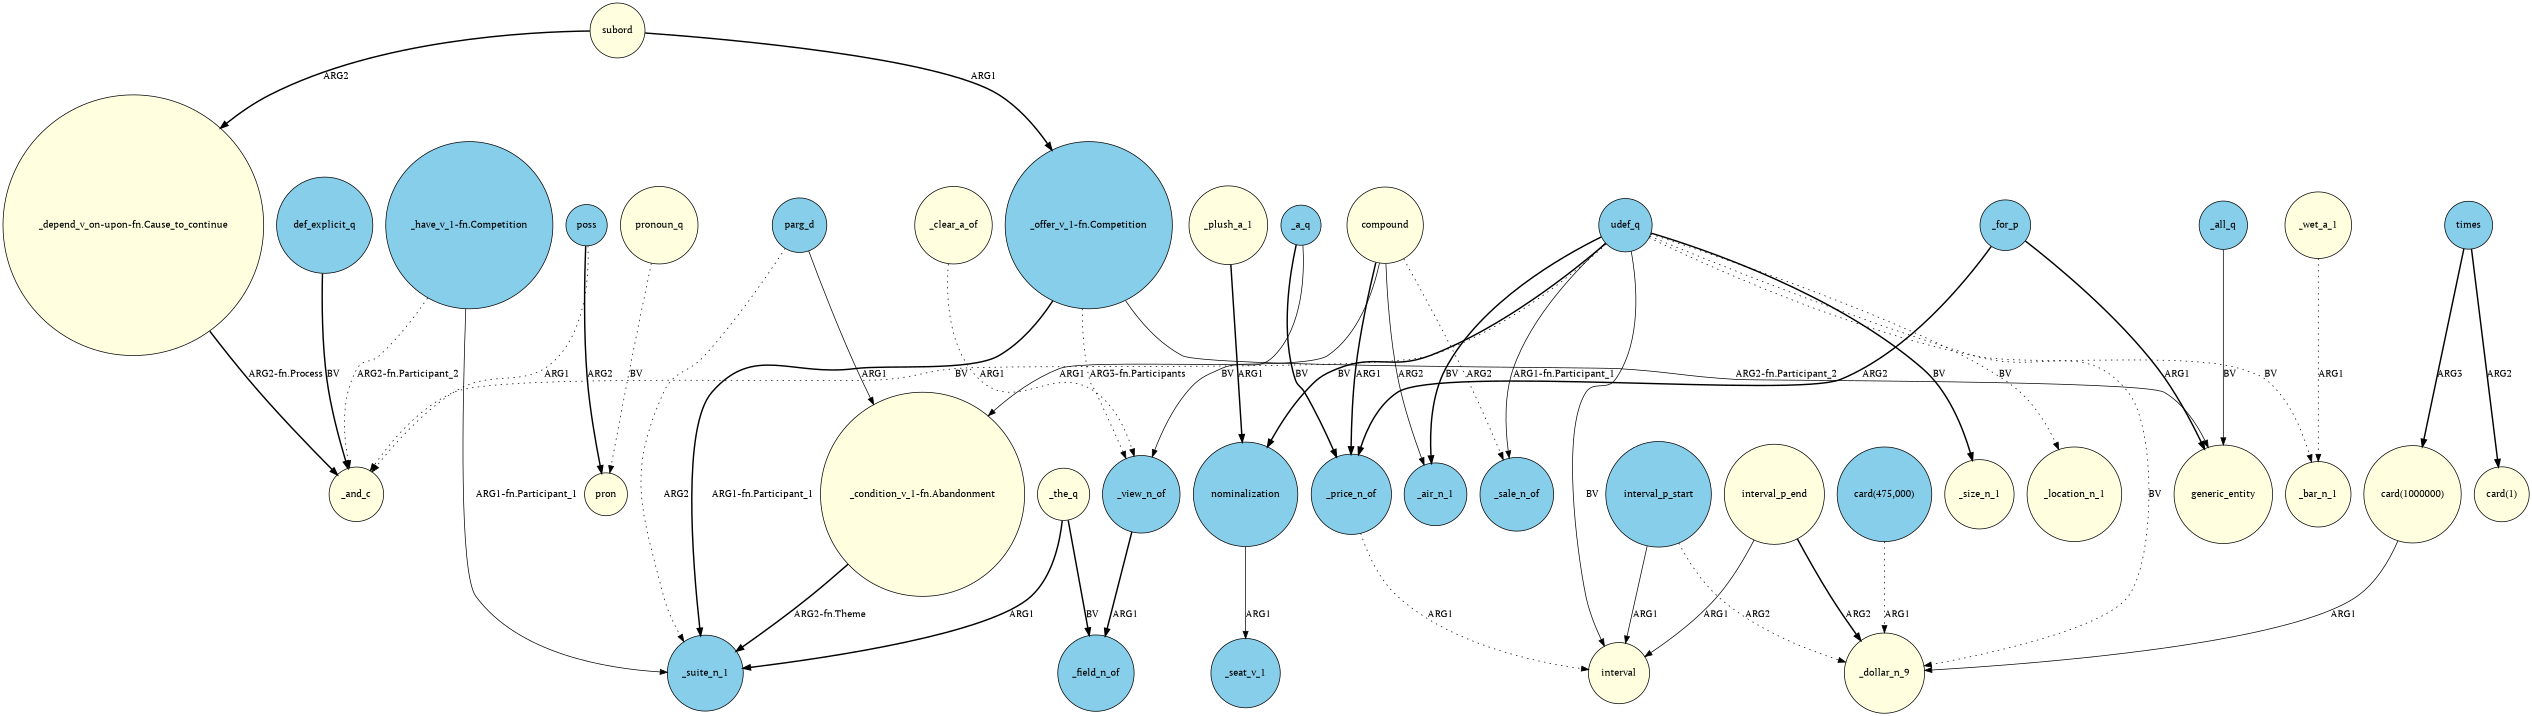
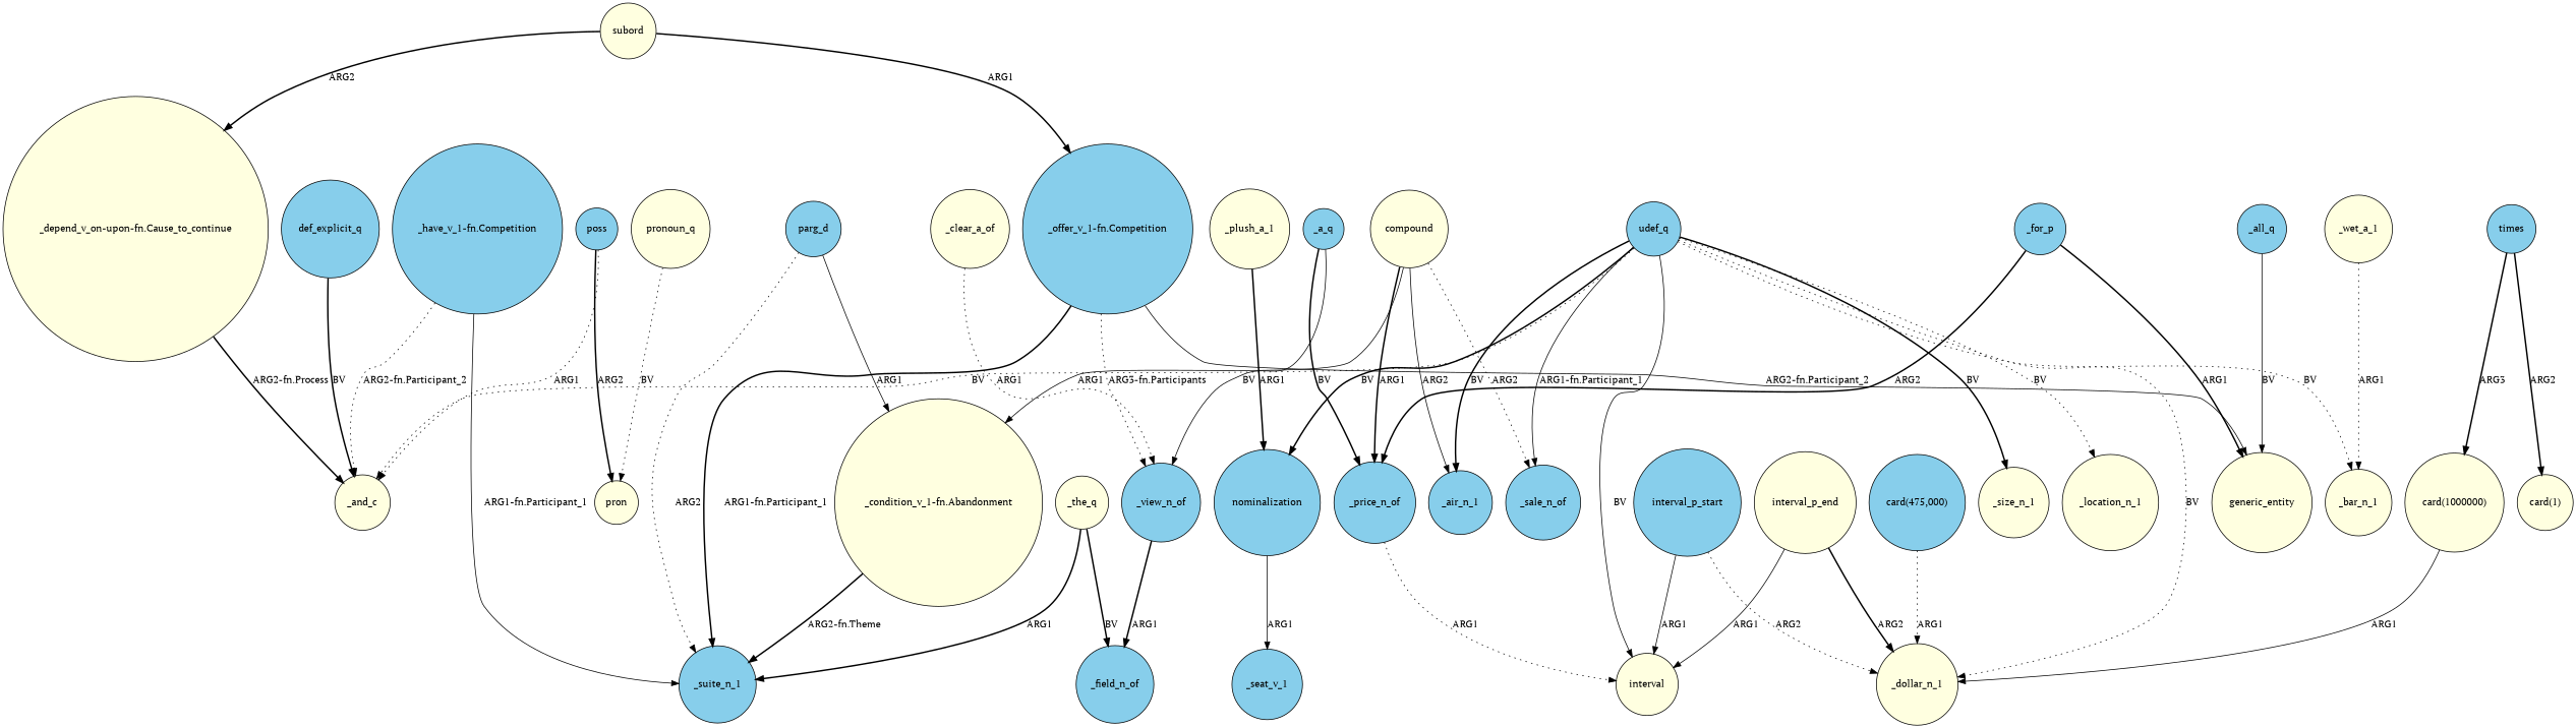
  digraph {
    fontname="PT Serif"
    node [fillcolor=skyblue fontname="PT Serif" shape=circle style=filled]
    edge [fontname="PT Serif" style=bold]
    nominalization
    _seat_v_1
    udef_q
    _size_n_1 [fillcolor=lightyellow]
    _and_c [fillcolor=lightyellow]
    _location_n_1 [fillcolor=lightyellow]
    _air_n_1
    interval [fillcolor=lightyellow]
    _sale_n_of
    _bar_n_1 [fillcolor=lightyellow]
-   _dollar_n_1 [fillcolor=lightyellow label=_dollar_n_9]
+   _dollar_n_1 [fillcolor=lightyellow]
    _the_q [fillcolor=lightyellow]
    _suite_n_1
    _field_n_of
    "_depend_v_on-upon-fn.Cause_to_continue" [fillcolor=lightyellow]
    parg_d
    "_condition_v_1-fn.Abandonment" [fillcolor=lightyellow]
    compound [fillcolor=lightyellow]
    _price_n_of
    "card(1000000)" [fillcolor=lightyellow]
    times
    "card(1)" [fillcolor=lightyellow]
    _for_p
    generic_entity [fillcolor=lightyellow]
    "_offer_v_1-fn.Competition"
    _view_n_of
    _plush_a_1 [fillcolor=lightyellow]
    _all_q
    interval_p_start
    _wet_a_1 [fillcolor=lightyellow]
    def_explicit_q
    pronoun_q [fillcolor=lightyellow]
    pron [fillcolor=lightyellow]
    poss
    _clear_a_of [fillcolor=lightyellow]
    subord [fillcolor=lightyellow]
    "_have_v_1-fn.Competition"
    interval_p_end [fillcolor=lightyellow]
    _a_q
    "card(475,000)"
    nominalization -> _seat_v_1 [label=ARG1 style=solid]
    udef_q -> nominalization [label=BV]
    udef_q -> _size_n_1 [label=BV]
    udef_q -> _and_c [label=BV style=dotted]
    udef_q -> _location_n_1 [label=BV style=dotted]
    udef_q -> _air_n_1 [label=BV]
    udef_q -> interval [label=BV style=solid]
    udef_q -> _sale_n_of [label="ARG1-fn.Participant_1" style=solid]
    udef_q -> _bar_n_1 [label=BV style=dotted]
    udef_q -> _dollar_n_1 [label=BV style=dotted]
    _the_q -> _suite_n_1 [label=ARG1]
    _the_q -> _field_n_of [label=BV]
    "_depend_v_on-upon-fn.Cause_to_continue" -> _and_c [label="ARG2-fn.Process"]
    parg_d -> _suite_n_1 [label=ARG2 style=dotted]
    parg_d -> "_condition_v_1-fn.Abandonment" [label=ARG1 style=solid]
    "_condition_v_1-fn.Abandonment" -> _suite_n_1 [label="ARG2-fn.Theme"]
    compound -> _air_n_1 [label=ARG2 style=solid]
    compound -> _sale_n_of [label=ARG2 style=dotted]
    compound -> "_condition_v_1-fn.Abandonment" [label=ARG1 style=solid]
    compound -> _price_n_of [label=ARG1]
    _price_n_of -> interval [label=ARG1 style=dotted]
    "card(1000000)" -> _dollar_n_1 [label=ARG1 style=solid]
    times -> "card(1000000)" [label=ARG3]
    times -> "card(1)" [label=ARG2]
    _for_p -> _price_n_of [label=ARG2]
    _for_p -> generic_entity [label=ARG1]
    "_offer_v_1-fn.Competition" -> _suite_n_1 [label="ARG1-fn.Participant_1"]
    "_offer_v_1-fn.Competition" -> generic_entity [label="ARG2-fn.Participant_2" style=solid]
    "_offer_v_1-fn.Competition" -> _view_n_of [label="ARG3-fn.Participants" style=dotted]
    _view_n_of -> _field_n_of [label=ARG1]
    _plush_a_1 -> nominalization [label=ARG1]
    _all_q -> generic_entity [label=BV style=solid]
    interval_p_start -> interval [label=ARG1 style=solid]
    interval_p_start -> _dollar_n_1 [label=ARG2 style=dotted]
    _wet_a_1 -> _bar_n_1 [label=ARG1 style=dotted]
    def_explicit_q -> _and_c [label=BV]
    pronoun_q -> pron [label=BV style=dotted]
    poss -> _and_c [label=ARG1 style=dotted]
    poss -> pron [label=ARG2]
    _clear_a_of -> _view_n_of [label=ARG1 style=dotted]
    subord -> "_depend_v_on-upon-fn.Cause_to_continue" [label=ARG2]
    subord -> "_offer_v_1-fn.Competition" [label=ARG1]
    "_have_v_1-fn.Competition" -> _and_c [label="ARG2-fn.Participant_2" style=dotted]
    "_have_v_1-fn.Competition" -> _suite_n_1 [label="ARG1-fn.Participant_1" style=solid]
    interval_p_end -> interval [label=ARG1 style=solid]
    interval_p_end -> _dollar_n_1 [label=ARG2]
    _a_q -> _price_n_of [label=BV]
    _a_q -> _view_n_of [label=BV style=solid]
    "card(475,000)" -> _dollar_n_1 [label=ARG1 style=dotted]
  }
